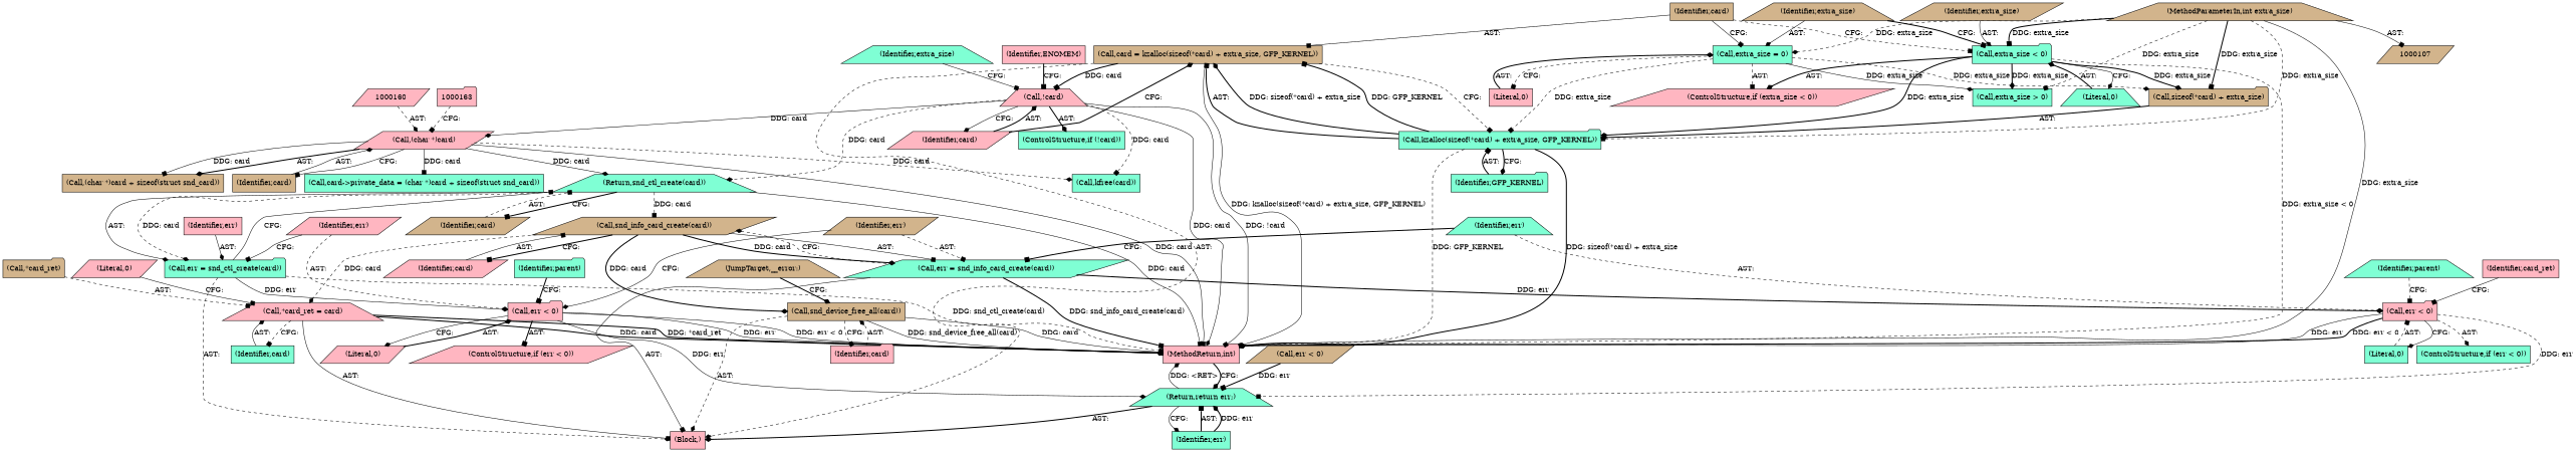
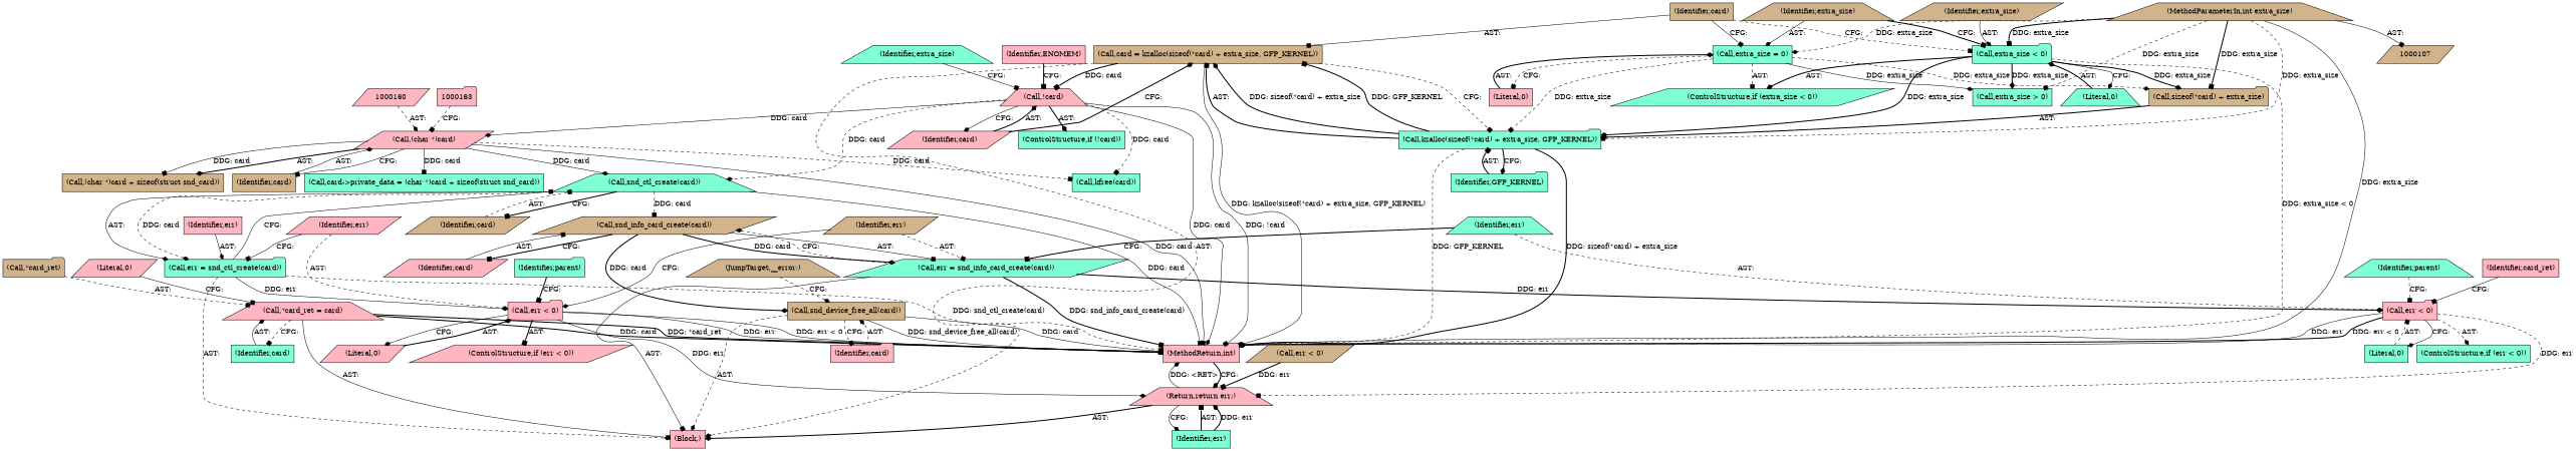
  digraph {
    node [fillcolor=aquamarine shape=box style=filled]
    edge [arrowhead=diamond style=solid]
-   n1 [label="(Return,snd_ctl_create(card))" shape=trapezium]
+   n1 [label="(Call,snd_ctl_create(card))" shape=trapezium]
    n2 [label="(Call,err = snd_ctl_create(card))" shape=folder]
    n3 [fillcolor=tan label="(Call,snd_info_card_create(card))" shape=parallelogram]
    n4 [fillcolor=lightpink label="(MethodReturn,int)" shape=folder]
    n5 [fillcolor=tan label="(Identifier,card)" shape=parallelogram]
    n6 [fillcolor=lightpink label="(Block,)"]
    n7 [fillcolor=lightpink label="(Call,err < 0)" shape=folder]
    n8 [label="(Call,err = snd_info_card_create(card))" shape=parallelogram]
    n9 [fillcolor=lightpink label="(Call,*card_ret = card)" shape=trapezium]
    n10 [fillcolor=tan label="(Call,snd_device_free_all(card))"]
    n11 [fillcolor=lightpink label="(Identifier,card)" shape=parallelogram]
-   n12 [label="(Return,return err;)" shape=trapezium]
+   n12 [fillcolor=lightpink label="(Return,return err;)" shape=trapezium]
    n13 [fillcolor=lightpink label="(Call,!card)" shape=trapezium]
    n14 [fillcolor=lightpink label="(Call,(char *)card)" shape=parallelogram]
    n15 [label="(ControlStructure,if (!card))"]
    n16 [fillcolor=lightpink label="(Identifier,card)" shape=parallelogram]
    n17 [label="(Call,kfree(card))"]
    n18 [label="(Call,card->private_data = (char *)card + sizeof(struct snd_card))"]
    n19 [fillcolor=tan label="(Call,(char *)card + sizeof(struct snd_card))"]
    n20 [fillcolor=tan label="(Identifier,card)"]
    n21 [fillcolor=tan label="(Call,card = kzalloc(sizeof(*card) + extra_size, GFP_KERNEL))"]
    n22 [label="(Call,kzalloc(sizeof(*card) + extra_size, GFP_KERNEL))" shape=folder]
    n23 [label="(Identifier,GFP_KERNEL)" shape=folder]
    n24 [label="(Call,extra_size < 0)" shape=folder]
-   n25 [fillcolor=lightpink label="(ControlStructure,if (extra_size < 0))" shape=parallelogram]
+   n25 [label="(ControlStructure,if (extra_size < 0))" shape=parallelogram]
    n26 [fillcolor=tan label="(Call,sizeof(*card) + extra_size)" shape=folder]
    n27 [label="(Call,extra_size > 0)"]
    n28 [label="(Literal,0)" shape=trapezium]
    n29 [fillcolor=tan label="(MethodParameterIn,int extra_size)" shape=trapezium]
    n30 [label="(Call,extra_size = 0)"]
    1000107 [fillcolor=tan shape=parallelogram]
    n32 [fillcolor=lightpink label="(Literal,0)"]
    n33 [fillcolor=lightpink label="(Literal,0)" shape=parallelogram]
    n34 [fillcolor=lightpink label="(ControlStructure,if (err < 0))" shape=parallelogram]
    n35 [label="(Identifier,err)"]
    n36 [fillcolor=lightpink label="(Call,err < 0)" shape=folder]
    n37 [label="(Identifier,card)"]
    n38 [fillcolor=lightpink label="(Identifier,card)" shape=folder]
    n39 [label="(ControlStructure,if (err < 0))"]
    n40 [label="(Literal,0)"]
    n41 [fillcolor=tan label="(Identifier,extra_size)" shape=trapezium]
    n42 [fillcolor=tan label="(Identifier,card)"]
    n43 [fillcolor=lightpink label="(Identifier,card_ret)"]
    n44 [fillcolor=tan label="(Call,err < 0)" shape=parallelogram]
    n45 [fillcolor=tan label="(Identifier,err)" shape=parallelogram]
    n46 [label="(Identifier,err)" shape=trapezium]
    n47 [fillcolor=tan label="(Identifier,extra_size)" shape=parallelogram]
    n48 [fillcolor=lightpink label="(Identifier,err)"]
    n49 [label="(Identifier,extra_size)" shape=trapezium]
    n50 [fillcolor=lightpink label="(Literal,0)" shape=parallelogram]
    n51 [fillcolor=lightpink label="(Identifier,ENOMEM)"]
    n52 [fillcolor=tan label="(Call,*card_ret)" shape=folder]
    n53 [label="(Identifier,parent)" shape=trapezium]
    n54 [fillcolor=tan label="(JumpTarget,__error:)" shape=trapezium]
    n55 [label="(Identifier,parent)" shape=folder]
    n56 [fillcolor=lightpink label="(Identifier,err)" shape=parallelogram]
    1000160 [fillcolor=lightpink shape=parallelogram]
    1000163 [fillcolor=lightpink shape=folder]
    n1 -> n2 [label="AST: "]
    n1 -> n2 [label="DDG: card" style=dashed]
    n1 -> n3 [arrowhead=box label="DDG: card" style=dashed]
    n1 -> n4 [arrowhead=box label="DDG: card"]
    n1 -> n5 [arrowhead=box label="CFG: " style=bold]
    n2 -> n1 [arrowhead=box label="CFG: "]
    n2 -> n4 [arrowhead=box label="DDG: snd_ctl_create(card)" style=dashed]
    n2 -> n6 [label="AST: " style=dashed]
    n2 -> n7 [label="DDG: err"]
    n3 -> n8 [arrowhead=box label="AST: "]
    n3 -> n8 [label="DDG: card" style=bold]
-   n3 -> n9 [label="DDG: card" style=dashed]
    n3 -> n10 [label="DDG: card" style=bold]
    n3 -> n11 [arrowhead=box label="CFG: " style=bold]
    n4 -> n12 [label="CFG: " style=bold]
    n5 -> n1 [arrowhead=box label="AST: " style=dashed]
    n7 -> n4 [arrowhead=box label="DDG: err < 0"]
    n7 -> n4 [label="DDG: err"]
    n7 -> n12 [label="DDG: err"]
    n7 -> n33 [label="CFG: "]
    n7 -> n34 [arrowhead=box label="AST: " style=bold]
    n8 -> n3 [label="CFG: " style=dashed]
    n8 -> n4 [arrowhead=box label="DDG: snd_info_card_create(card)" style=bold]
    n8 -> n6 [arrowhead=box label="AST: "]
    n8 -> n36 [label="DDG: err" style=bold]
    n9 -> n4 [label="DDG: card" style=bold]
    n9 -> n4 [arrowhead=box label="DDG: *card_ret" style=bold]
    n9 -> n6 [arrowhead=box label="AST: "]
    n9 -> n37 [arrowhead=box label="CFG: " style=dashed]
    n10 -> n4 [arrowhead=box label="DDG: card"]
    n10 -> n4 [arrowhead=box label="DDG: snd_device_free_all(card)"]
    n10 -> n6 [label="AST: " style=dashed]
    n10 -> n38 [arrowhead=box label="CFG: " style=dashed]
    n11 -> n3 [arrowhead=box label="AST: "]
    n12 -> n4 [label="DDG: <RET>"]
    n12 -> n6 [label="AST: " style=bold]
    n12 -> n35 [label="CFG: "]
    n13 -> n1 [label="DDG: card" style=dashed]
    n13 -> n4 [arrowhead=box label="DDG: !card"]
    n13 -> n4 [label="DDG: card"]
    n13 -> n14 [label="DDG: card"]
    n13 -> n15 [label="AST: " style=bold]
    n13 -> n16 [label="CFG: "]
    n13 -> n17 [arrowhead=box label="DDG: card" style=dashed]
    n14 -> n1 [label="DDG: card"]
    n14 -> n4 [arrowhead=box label="DDG: card"]
-   n14 -> n17 [label="DDG: card" style=dashed]
+   n14 -> n17 [arrowhead=box label="DDG: card" style=dashed]
    n14 -> n18 [arrowhead=box label="DDG: card"]
    n14 -> n19 [label="AST: " style=bold]
    n14 -> n19 [arrowhead=box label="DDG: card"]
    n14 -> n20 [arrowhead=box label="CFG: "]
    n16 -> n13 [label="AST: " style=bold]
    n16 -> n21 [label="CFG: " style=bold]
    n20 -> n14 [label="AST: "]
    n21 -> n4 [arrowhead=box label="DDG: kzalloc(sizeof(*card) + extra_size, GFP_KERNEL)"]
    n21 -> n6 [label="AST: " style=dashed]
    n21 -> n13 [arrowhead=box label="DDG: card" style=bold]
    n21 -> n22 [arrowhead=box label="CFG: " style=dashed]
    n22 -> n4 [label="DDG: GFP_KERNEL" style=dashed]
    n22 -> n4 [label="DDG: sizeof(*card) + extra_size" style=bold]
    n22 -> n21 [arrowhead=box label="AST: " style=bold]
    n22 -> n21 [label="DDG: sizeof(*card) + extra_size" style=bold]
    n22 -> n21 [arrowhead=box label="DDG: GFP_KERNEL" style=bold]
    n22 -> n23 [label="CFG: " style=bold]
    n23 -> n22 [arrowhead=box label="AST: " style=bold]
    n24 -> n4 [arrowhead=box label="DDG: extra_size < 0" style=dashed]
    n24 -> n22 [label="DDG: extra_size" style=bold]
    n24 -> n25 [label="AST: " style=bold]
    n24 -> n26 [label="DDG: extra_size" style=bold]
    n24 -> n27 [label="DDG: extra_size" style=bold]
    n24 -> n28 [label="CFG: "]
    n26 -> n22 [label="AST: " style=bold]
    n28 -> n24 [label="AST: " style=bold]
    n29 -> n4 [label="DDG: extra_size"]
    n29 -> n22 [arrowhead=box label="DDG: extra_size" style=dashed]
    n29 -> n24 [arrowhead=box label="DDG: extra_size" style=bold]
    n29 -> n26 [arrowhead=box label="DDG: extra_size" style=bold]
    n29 -> n27 [arrowhead=box label="DDG: extra_size" style=dashed]
    n29 -> n30 [label="DDG: extra_size" style=dashed]
    n29 -> 1000107 [arrowhead=box label="AST: "]
    n30 -> n22 [arrowhead=box label="DDG: extra_size" style=dashed]
    n30 -> n25 [arrowhead=box label="AST: " style=dashed]
    n30 -> n26 [label="DDG: extra_size" style=dashed]
    n30 -> n27 [label="DDG: extra_size"]
    n30 -> n32 [arrowhead=box label="CFG: " style=dashed]
    n32 -> n30 [label="AST: " style=bold]
    n33 -> n7 [label="AST: " style=bold]
    n35 -> n12 [arrowhead=box label="AST: " style=bold]
    n35 -> n12 [label="DDG: err" style=bold]
    n36 -> n4 [label="DDG: err"]
    n36 -> n4 [label="DDG: err < 0" style=bold]
    n36 -> n12 [arrowhead=box label="DDG: err" style=dashed]
    n36 -> n39 [label="AST: " style=dashed]
    n36 -> n40 [label="CFG: "]
    n37 -> n9 [label="AST: "]
    n38 -> n10 [label="AST: " style=dashed]
    n40 -> n36 [arrowhead=box label="AST: " style=dashed]
    n41 -> n24 [arrowhead=box label="CFG: " style=bold]
    n41 -> n30 [label="AST: "]
    n42 -> n21 [arrowhead=box label="AST: "]
    n42 -> n24 [arrowhead=box label="CFG: " style=dashed]
    n42 -> n30 [arrowhead=box label="CFG: "]
    n43 -> n36 [arrowhead=box label="CFG: "]
    n44 -> n12 [arrowhead=box label="DDG: err" style=bold]
    n45 -> n7 [label="CFG: "]
    n45 -> n8 [arrowhead=box label="AST: " style=dashed]
    n46 -> n8 [arrowhead=box label="CFG: " style=bold]
    n46 -> n36 [label="AST: " style=dashed]
    n47 -> n24 [label="AST: "]
    n48 -> n2 [label="AST: "]
    n49 -> n13 [arrowhead=box label="CFG: "]
    n50 -> n9 [arrowhead=box label="CFG: "]
    n51 -> n13 [arrowhead=box label="CFG: " style=bold]
    n52 -> n9 [arrowhead=box label="AST: " style=dashed]
    n53 -> n36 [arrowhead=box label="CFG: " style=dashed]
-   n54 -> n10 [label="CFG: " style=bold]
+   n54 -> n10 [label="CFG: " style=dashed]
    n55 -> n7 [arrowhead=box label="CFG: " style=bold]
    n56 -> n2 [arrowhead=box label="CFG: "]
    n56 -> n7 [label="AST: " style=dashed]
    1000160 -> n14 [label="AST: " style=dashed]
    1000163 -> n14 [arrowhead=box label="CFG: " style=dashed]
  }
